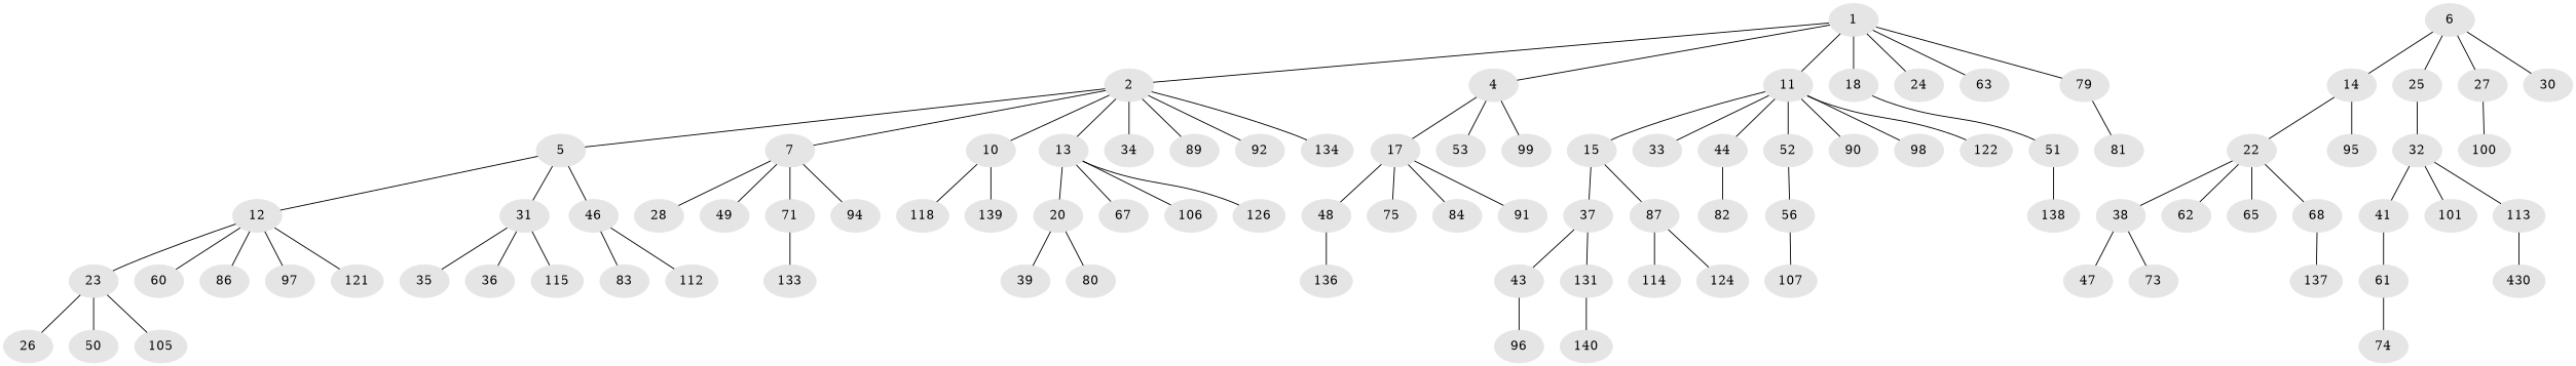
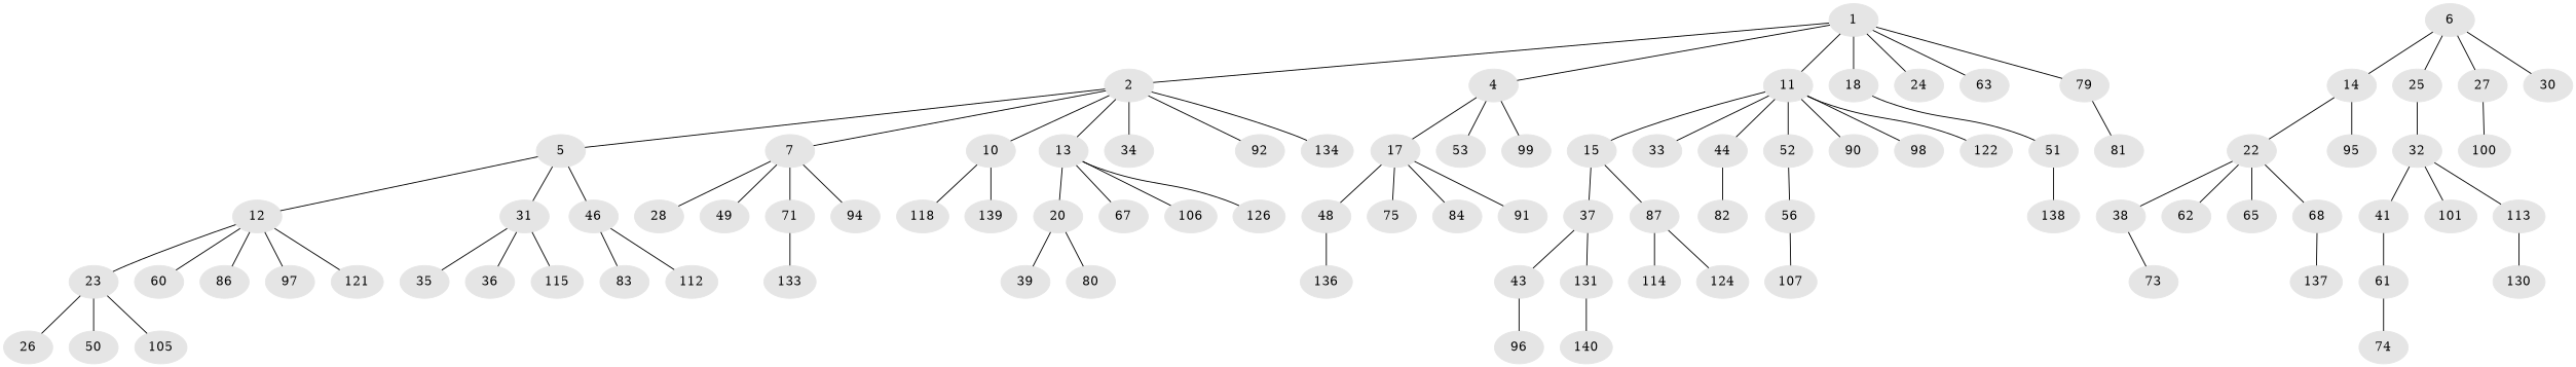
  graph {
    node [color=gray90 style=filled]
    1 [super="+9"]
    2 [super="+3"]
    4
    11 [super="+85"]
    n5 [label=18 super="+29"]
    24
    63
    79 [super="+111"]
    5 [super="+109"]
    7 [super="+8"]
    10 [super="+77"]
    13 [super="+19"]
    34 [super="+57"]
-   89 [super="+129"]
    92
    134
    17 [super="+21"]
    53 [super="+70"]
    99
    15 [super="+18"]
    33 [super="+117"]
    44 [super="+128"]
    52
    90
    98 [super="+110"]
    122
    51
    81
    12 [super="+58"]
    31
    46 [super="+120"]
    28
    49
    n34 [label=71 super="+102"]
    94
    118
    139
    20 [super="+66"]
    67
    106
    126
    14 [super="+64"]
    6
    25 [super="+54"]
    27 [super="+93"]
    30 [super="+103"]
    48 [super="+127"]
    75
    84
    91
    23 [super="+104"]
    60
    86
    97
    121
    35 [super="+40"]
    36
    115 [super="+123"]
    83 [super="+125"]
    112
    22 [super="+55"]
    95
    32 [super="+88"]
    100
    133 [super="+135"]
    37
    87 [super="+108"]
    82
    56 [super="+71"]
    26 [super="+42"]
    50 [super="+78"]
    105
    39 [super="+59"]
    80
    38 [super="+45"]
    62 [super="+119"]
    65
    68 [super="+132"]
    43 [super="+69"]
    131 [super="+141"]
    114
    124
    138
    136
-   47
    73
    137
    41
    101
    113
    61 [super="+76"]
-   130 [label=430]
+   130
    96 [super="+116"]
    140
    74
    107
    1 -- 2
    1 -- 4
    1 -- 11
    1 -- n5
    1 -- 24
    1 -- 63
    1 -- 79
    2 -- 5
    2 -- 7
    2 -- 10
    2 -- 13
    2 -- 34
-   2 -- 89
    2 -- 92
    2 -- 134
    4 -- 17
    4 -- 53
    4 -- 99
    11 -- 15
    11 -- 33
    11 -- 44
    11 -- 52
    11 -- 90
    11 -- 98
    11 -- 122
    n5 -- 51
    79 -- 81
    5 -- 12
    5 -- 31
    5 -- 46
    7 -- 28
    7 -- 49
    7 -- n34
    7 -- 94
    10 -- 118
    10 -- 139
    13 -- 20
    13 -- 67
    13 -- 106
    13 -- 126
    17 -- 48
    17 -- 75
    17 -- 84
    17 -- 91
    15 -- 37
    15 -- 87
    44 -- 82
    52 -- 56
    51 -- 138
    12 -- 23
    12 -- 60
    12 -- 86
    12 -- 97
    12 -- 121
    31 -- 35
    31 -- 36
    31 -- 115
    46 -- 83
    46 -- 112
    n34 -- 133
    20 -- 39
    20 -- 80
    14 -- 22
    14 -- 95
    6 -- 14
    6 -- 25
    6 -- 27
    6 -- 30
    25 -- 32
    27 -- 100
    48 -- 136
    23 -- 26
    23 -- 50
    23 -- 105
    22 -- 38
    22 -- 62
    22 -- 65
    22 -- 68
    32 -- 41
    32 -- 101
    32 -- 113
    37 -- 43
    37 -- 131
    87 -- 114
    87 -- 124
    56 -- 107
-   38 -- 47
    38 -- 73
    68 -- 137
    43 -- 96
    131 -- 140
    41 -- 61
    113 -- 130
    61 -- 74
  }
